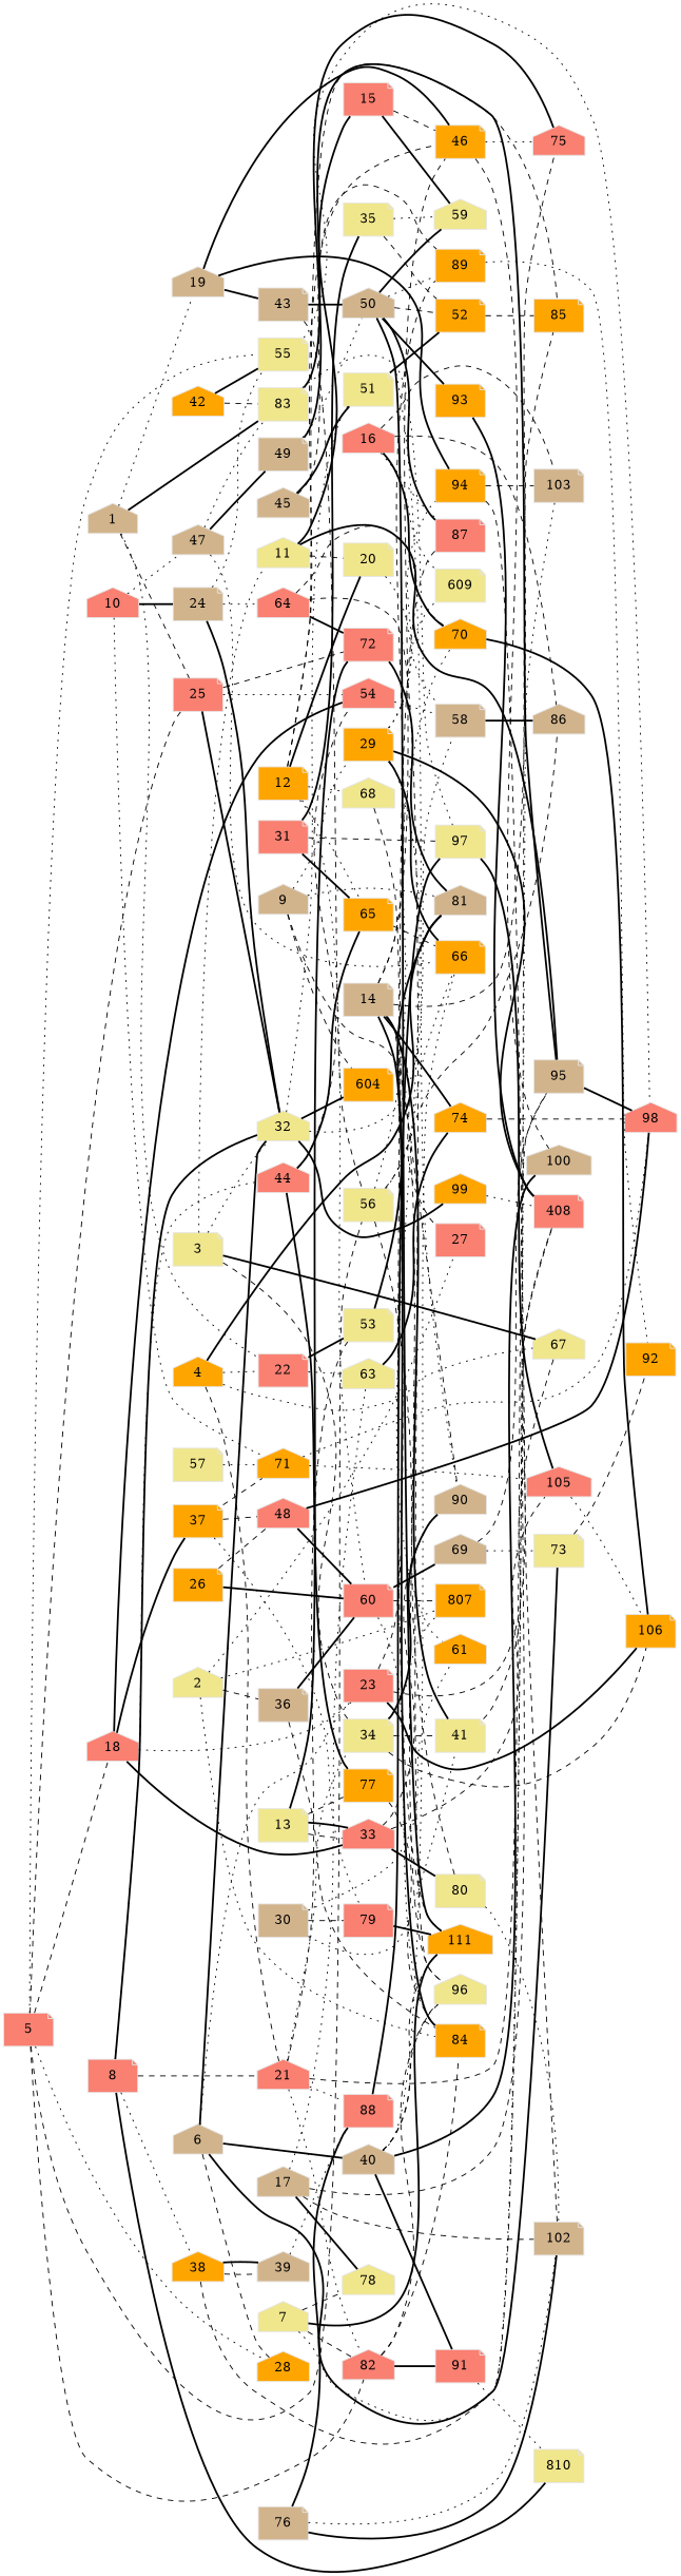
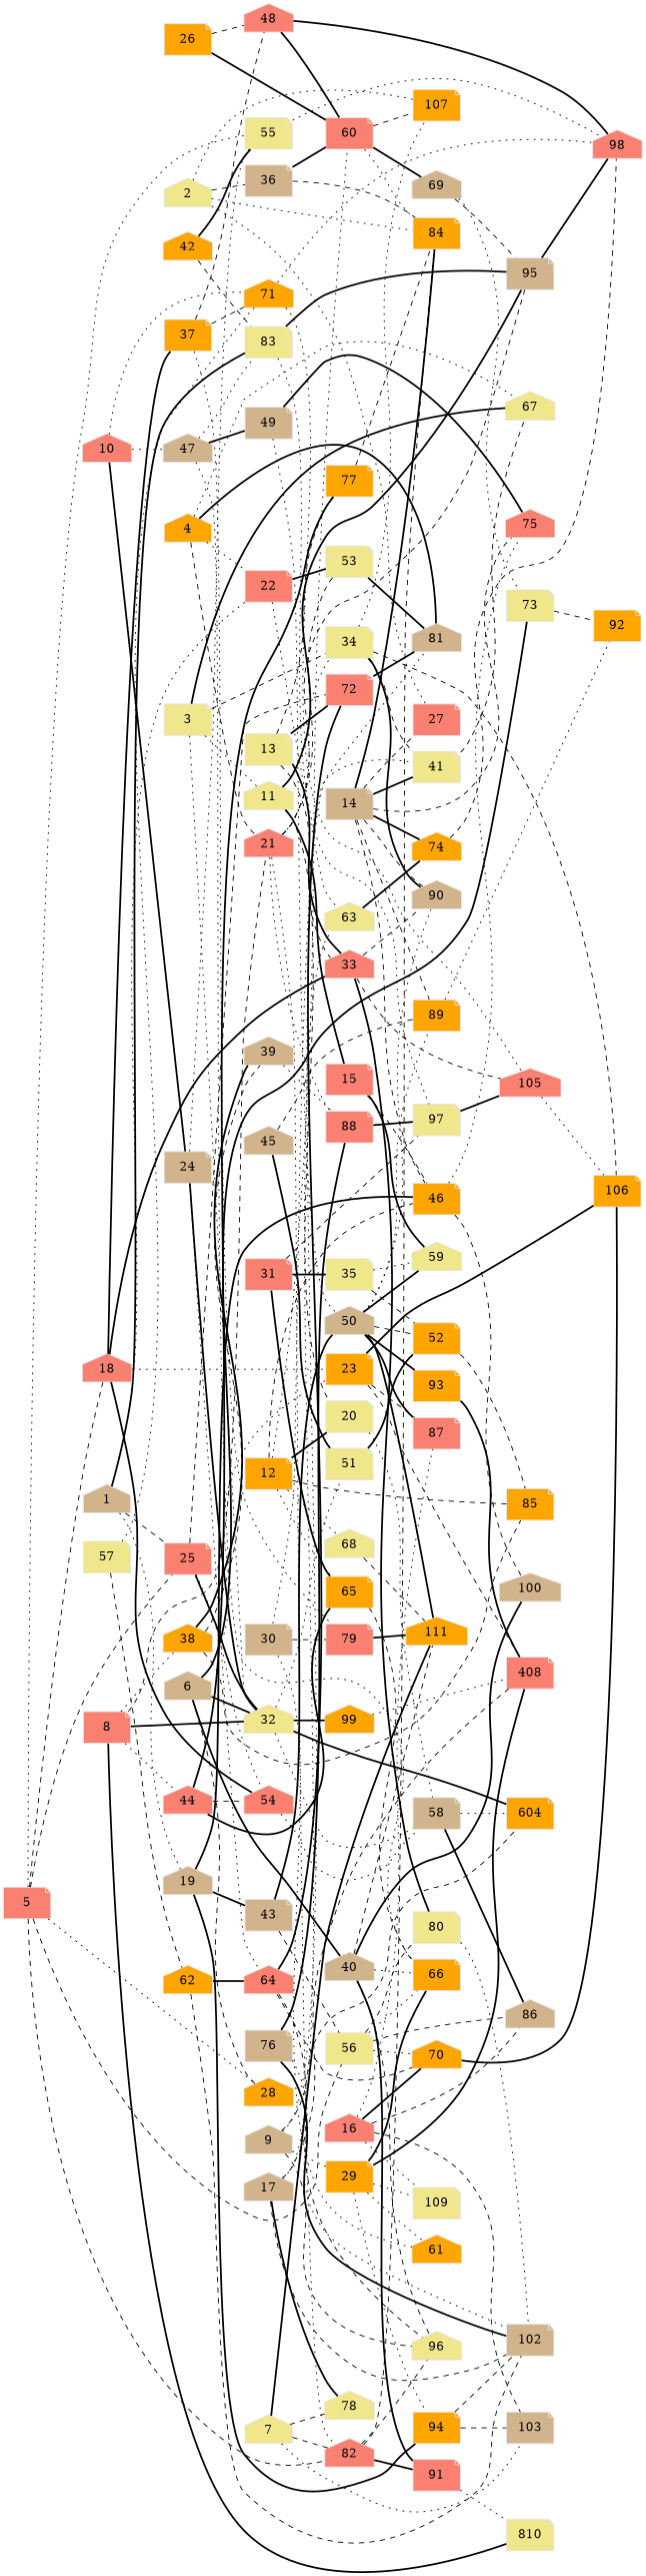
  graph {
    fontname="DejaVu Serif"
    rankdir=LR
    node [color=gray90 fillcolor=orange fontname="DejaVu Serif" shape=note style=filled]
    edge [fontname="DejaVu Serif" style=bold]
    1 [fillcolor=tan shape=house]
    19 [fillcolor=tan shape=house]
    22 [fillcolor=salmon]
    25 [fillcolor=salmon]
    83 [fillcolor=khaki]
    46
    43 [fillcolor=tan]
    94
    63 [fillcolor=khaki shape=house]
    53 [fillcolor=khaki]
    32 [fillcolor=khaki shape=house]
    72 [fillcolor=salmon]
    54 [fillcolor=salmon shape=house]
    95 [fillcolor=tan]
    97 [fillcolor=khaki]
    2 [fillcolor=khaki shape=house]
    27 [fillcolor=salmon]
    36 [fillcolor=tan]
    84
-   107 [label=807]
+   107
    60 [fillcolor=salmon]
    3 [fillcolor=khaki]
    11 [fillcolor=khaki shape=house]
    34 [fillcolor=khaki]
    67 [fillcolor=khaki shape=house]
    15 [fillcolor=salmon]
    20 [fillcolor=khaki]
    n28 [label=604]
    58 [fillcolor=tan]
    51 [fillcolor=khaki]
    99 [shape=house]
    41 [fillcolor=khaki]
    90 [fillcolor=tan shape=house]
    106
    4 [shape=house]
    21 [fillcolor=salmon shape=house]
    81 [fillcolor=tan shape=house]
    82 [fillcolor=salmon shape=house]
    88 [fillcolor=salmon]
    5 [fillcolor=salmon]
    18 [fillcolor=salmon shape=house]
    28 [shape=house]
    55 [fillcolor=khaki]
    56 [fillcolor=khaki]
-   23 [fillcolor=salmon]
+   23
    33 [fillcolor=salmon shape=house]
    37
    98 [fillcolor=salmon shape=house]
    70 [shape=house]
    86 [fillcolor=tan shape=house]
    66
    80 [fillcolor=khaki]
    96 [fillcolor=khaki shape=house]
    91 [fillcolor=salmon]
    6 [fillcolor=tan shape=house]
    40 [fillcolor=tan shape=house]
    73 [fillcolor=khaki]
    87 [fillcolor=salmon]
    n59 [fillcolor=salmon label=408]
    111 [shape=house]
    100 [fillcolor=tan shape=house]
    92
    7 [fillcolor=khaki shape=house]
    78 [fillcolor=khaki shape=house]
    103 [fillcolor=tan]
    8 [fillcolor=salmon]
    38 [shape=house]
    44 [fillcolor=salmon shape=house]
    n69 [fillcolor=khaki label=810]
    85
    39 [fillcolor=tan shape=house]
    65
    77
    9 [fillcolor=tan shape=house]
    29
    13 [fillcolor=khaki]
-   109 [fillcolor=khaki label=609]
+   109 [fillcolor=khaki]
    61 [shape=house]
    10 [fillcolor=salmon shape=house]
    24 [fillcolor=tan]
    47 [fillcolor=tan shape=house]
    71 [shape=house]
    64 [fillcolor=salmon shape=house]
    49 [fillcolor=tan]
    105 [fillcolor=salmon shape=house]
    59 [fillcolor=khaki shape=house]
    12
    68 [fillcolor=khaki shape=house]
    75 [fillcolor=salmon shape=house]
    69 [fillcolor=tan shape=house]
    14 [fillcolor=tan]
    74 [shape=house]
    89
    16 [fillcolor=salmon shape=house]
    17 [fillcolor=tan shape=house]
    102 [fillcolor=tan]
    48 [fillcolor=salmon shape=house]
    79 [fillcolor=salmon]
    50 [fillcolor=tan shape=house]
    26
    30 [fillcolor=tan]
    31 [fillcolor=salmon]
    35 [fillcolor=khaki]
    52
    42 [shape=house]
    93
    45 [fillcolor=tan shape=house]
    57 [fillcolor=khaki]
+   62 [shape=house]
    76 [fillcolor=tan]
    1 -- 19 [style=dotted]
    1 -- 22 [style=dotted]
    1 -- 25 [style=dashed]
    1 -- 83
    19 -- 46
    19 -- 43
    19 -- 94
    22 -- 63 [style=dotted]
    22 -- 53
    25 -- 32
    25 -- 72 [style=dashed]
    25 -- 54 [style=dotted]
    83 -- 95
    83 -- 97 [style=dotted]
    46 -- 100 [style=dashed]
    46 -- 75 [style=dotted]
    43 -- 56 [style=dashed]
    43 -- 50
    94 -- 103 [style=dashed]
    94 -- 102 [style=dashed]
    63 -- 74
    53 -- 81
    32 -- n28
    32 -- 58 [style=dotted]
    32 -- 51 [style=dotted]
    32 -- 99
    72 -- 81
    54 -- 58 [style=dotted]
    95 -- 98
    97 -- 105
    2 -- 27 [style=dotted]
    2 -- 36 [style=dashed]
    2 -- 84 [style=dotted]
    2 -- 107 [style=dotted]
    36 -- 84 [style=dashed]
    36 -- 60
    60 -- 84 [style=dotted]
    60 -- 107 [style=dashed]
    60 -- 69
    3 -- 32 [style=dotted]
    3 -- 11 [style=dotted]
    3 -- 34 [style=dashed]
    3 -- 67
    11 -- 95
    11 -- 15
    11 -- 20 [style=dashed]
    34 -- 107 [style=dotted]
    34 -- 41 [style=dashed]
    34 -- 90
    34 -- 106 [style=dashed]
    15 -- 46 [style=dashed]
    15 -- 59
    20 -- 58 [style=dotted]
+   58 -- n28 [style=dotted]
    58 -- 86
    51 -- 52
    99 -- n59 [style=dotted]
    41 -- 67 [style=dashed]
    4 -- 22 [style=dotted]
    4 -- 67 [style=dotted]
    4 -- 21 [style=dashed]
    4 -- 81
    21 -- 53 [style=dashed]
    21 -- 95 [style=dashed]
    21 -- 34 [style=dotted]
    21 -- 82 [style=dotted]
    21 -- 88 [style=dotted]
    82 -- 84 [style=dashed]
    82 -- 96 [style=dashed]
    82 -- 91
    88 -- 97
    5 -- 25 [style=dashed]
    5 -- 82 [style=dashed]
    5 -- 18 [style=dashed]
    5 -- 28 [style=dotted]
    5 -- 55 [style=dotted]
    5 -- 56 [style=dashed]
    18 -- 54
    18 -- 23 [style=dotted]
    18 -- 33
    18 -- 37
    55 -- 98 [style=dotted]
    56 -- 70 [style=dotted]
    56 -- 86 [style=dashed]
    56 -- 66 [style=dotted]
    56 -- 80 [style=dashed]
    23 -- 106
    23 -- 87 [style=dashed]
    23 -- n59 [style=dashed]
    33 -- 90 [style=dashed]
    33 -- 80
    33 -- 105 [style=dashed]
    37 -- 71 [style=dashed]
    37 -- 48 [style=dashed]
    37 -- 79 [style=dotted]
    70 -- 106
    80 -- 102 [style=dotted]
    91 -- n69 [style=dotted]
    6 -- 32
    6 -- 28 [style=dashed]
    6 -- 23 [style=dotted]
    6 -- 40
    6 -- 73
    40 -- 66 [style=dotted]
    40 -- 96 [style=dashed]
    40 -- 91
    40 -- 111 [style=dashed]
    40 -- 100
    73 -- 92 [style=dashed]
    7 -- 82 [style=dashed]
    7 -- 111
    7 -- 78 [style=dashed]
    7 -- 103 [style=dotted]
    8 -- 32
    8 -- 21 [style=dashed]
    8 -- 38 [style=dotted]
    8 -- 44 [style=dotted]
    8 -- n69
    38 -- 85 [style=dashed]
    38 -- 39 [style=dashed]
    38 -- 39
    44 -- 54 [style=dashed]
    44 -- 65
    44 -- 77
    39 -- 88 [style=dotted]
    65 -- 66 [style=dashed]
    77 -- 84 [style=dashed]
    9 -- n28 [style=dashed]
    9 -- 81 [style=dotted]
    9 -- 96 [style=dashed]
    9 -- 29 [style=dotted]
    29 -- 94 [style=dotted]
    29 -- 66
    29 -- n59
    29 -- 109 [style=dotted]
    29 -- 61 [style=dotted]
    13 -- 72
    13 -- 33 [style=dashed]
    13 -- 33
    13 -- 77 [style=dashed]
    10 -- 24
    10 -- 47 [style=dotted]
    10 -- 71 [style=dotted]
    24 -- 32
    24 -- 55 [style=dotted]
    24 -- 64 [style=dotted]
    47 -- 83 [style=dotted]
    47 -- 66 [style=dotted]
    47 -- 49
    71 -- 98 [style=dotted]
    71 -- 105 [style=dotted]
    64 -- 72
    64 -- 70 [style=dashed]
    64 -- 96 [style=dashed]
    49 -- 75
    49 -- 50 [style=dotted]
    105 -- 106 [style=dotted]
    12 -- 46 [style=dashed]
    12 -- 60 [style=dotted]
    12 -- 20
    12 -- 85 [style=dashed]
    12 -- 65 [style=dotted]
    12 -- 68 [style=dotted]
    68 -- 111 [style=dashed]
    69 -- 95 [style=dashed]
    69 -- 73 [style=dotted]
    14 -- 46 [style=dashed]
    14 -- 27 [style=dashed]
    14 -- 84
    14 -- 41
    14 -- 90 [style=dashed]
    14 -- 75 [style=dashed]
    14 -- 74
    14 -- 89 [style=dashed]
    74 -- 98 [style=dashed]
    89 -- 92 [style=dotted]
    16 -- 70
    16 -- 86 [style=dashed]
    16 -- 87 [style=dotted]
    16 -- 103 [style=dashed]
    16 -- 109 [style=dotted]
    17 -- 63 [style=dotted]
    17 -- n59 [style=dashed]
    17 -- 78
    17 -- 102 [style=dashed]
    48 -- 60
    48 -- 98
    79 -- 111
    50 -- 90 [style=dotted]
    50 -- 87
    50 -- 111
    50 -- 59
    50 -- 89 [style=dotted]
    50 -- 52 [style=dashed]
    50 -- 93
    26 -- 60
    26 -- 48 [style=dashed]
    30 -- 41 [style=dotted]
    30 -- 61 [style=dotted]
    30 -- 79 [style=dashed]
    31 -- 97 [style=dashed]
    31 -- 65
    31 -- 35
    35 -- 59 [style=dotted]
    35 -- 52 [style=dashed]
    52 -- 85 [style=dashed]
    42 -- 83 [style=dashed]
    42 -- 55
    93 -- n59
    45 -- 51
    45 -- 89 [style=dashed]
    57 -- 71 [style=dotted]
+   57 -- 62 [style=dashed]
+   62 -- 64
+   62 -- 102 [style=dashed]
    76 -- 88
    76 -- 102
    76 -- 102 [style=dotted]
  }
